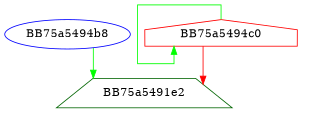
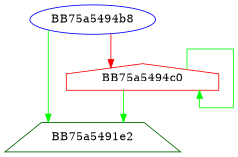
  digraph {
    splines=ortho
    edge [color=green]
    BB75a5494b8 [color=blue shape=ellipse]
    n2 [color=darkgreen label=BB75a5491e2 shape=trapezium]
    BB75a5494c0 [color=red shape=house]
    BB75a5494b8 -> n2
-   BB75a5494c0 -> n2 [color=red]
+   BB75a5494b8 -> BB75a5494c0 [color=red]
+   BB75a5494c0 -> n2
    BB75a5494c0 -> BB75a5494c0
  }
